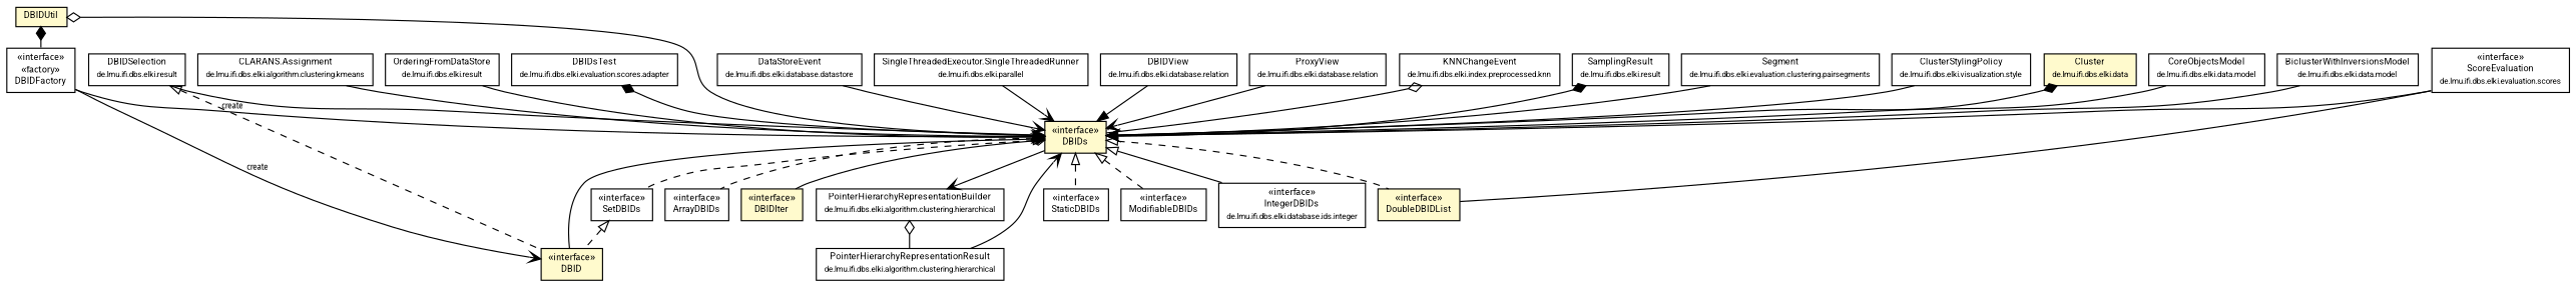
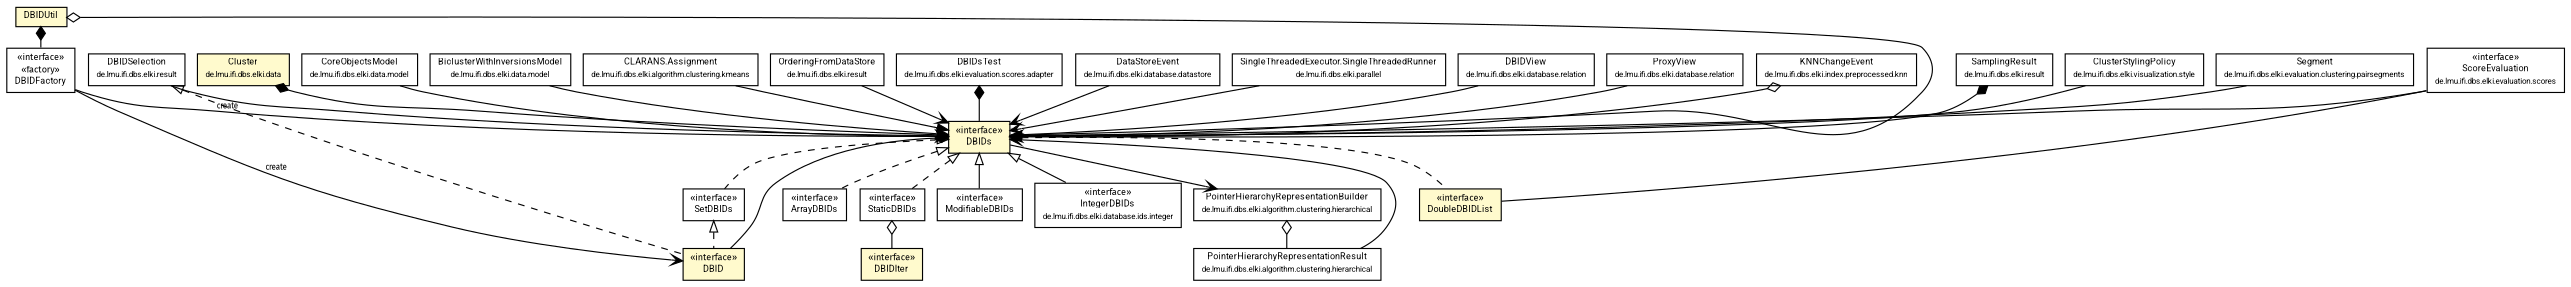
  digraph {
    fontname="Fira Sans"
    nodesep=0.15
    rankdir=TB
    ranksep=0.25
    node [fontcolor=black fontname="Fira Sans" fontsize=8 margin=0 shape=plaintext]
    edge [arrowhead=open color=black fontname="Fira Sans" fontsize=7 labelfontname=Roboto labelfontsize=7 weight=1]
    n1 [height=0 label=<<table title="de.lmu.ifi.dbs.elki.result.DBIDSelection" border="0" cellborder="1" cellspacing="0" cellpadding="2" href="../../result/DBIDSelection.html" target="_parent"> 		<tr><td><table border="0" cellspacing="0" cellpadding="1"> 		<tr><td align="center" balign="center"> <font face="Roboto">DBIDSelection</font> </td></tr> 		<tr><td align="center" balign="center"> <font face="Roboto" point-size="7.0">de.lmu.ifi.dbs.elki.result</font> </td></tr> 		</table></td></tr> 		</table>> width=0]
    n2 [height=0 label=<<table title="de.lmu.ifi.dbs.elki.database.ids.DBIDs" border="0" cellborder="1" cellspacing="0" cellpadding="2" bgcolor="lemonChiffon" href="DBIDs.html" target="_parent"> 		<tr><td><table border="0" cellspacing="0" cellpadding="1"> 		<tr><td align="center" balign="center"> &#171;interface&#187; </td></tr> 		<tr><td align="center" balign="center"> <font face="Roboto">DBIDs</font> </td></tr> 		</table></td></tr> 		</table>> width=0]
    n3 [height=0 label=<<table title="de.lmu.ifi.dbs.elki.database.ids.DBID" border="0" cellborder="1" cellspacing="0" cellpadding="2" bgcolor="LemonChiffon" href="DBID.html" target="_parent"> 		<tr><td><table border="0" cellspacing="0" cellpadding="1"> 		<tr><td align="center" balign="center"> &#171;interface&#187; </td></tr> 		<tr><td align="center" balign="center"> <font face="Roboto">DBID</font> </td></tr> 		</table></td></tr> 		</table>> width=0]
    n4 [height=0 label=<<table title="de.lmu.ifi.dbs.elki.algorithm.clustering.hierarchical.PointerHierarchyRepresentationBuilder" border="0" cellborder="1" cellspacing="0" cellpadding="2" href="../../algorithm/clustering/hierarchical/PointerHierarchyRepresentationBuilder.html" target="_parent"> 		<tr><td><table border="0" cellspacing="0" cellpadding="1"> 		<tr><td align="center" balign="center"> <font face="Roboto">PointerHierarchyRepresentationBuilder</font> </td></tr> 		<tr><td align="center" balign="center"> <font face="Roboto" point-size="7.0">de.lmu.ifi.dbs.elki.algorithm.clustering.hierarchical</font> </td></tr> 		</table></td></tr> 		</table>> width=0]
    n5 [height=0 label=<<table title="de.lmu.ifi.dbs.elki.database.ids.DoubleDBIDList" border="0" cellborder="1" cellspacing="0" cellpadding="2" bgcolor="LemonChiffon" href="DoubleDBIDList.html" target="_parent"> 		<tr><td><table border="0" cellspacing="0" cellpadding="1"> 		<tr><td align="center" balign="center"> &#171;interface&#187; </td></tr> 		<tr><td align="center" balign="center"> <font face="Roboto">DoubleDBIDList</font> </td></tr> 		</table></td></tr> 		</table>> width=0]
    n6 [height=0 label=<<table title="de.lmu.ifi.dbs.elki.database.ids.ArrayDBIDs" border="0" cellborder="1" cellspacing="0" cellpadding="2" href="ArrayDBIDs.html" target="_parent"> 		<tr><td><table border="0" cellspacing="0" cellpadding="1"> 		<tr><td align="center" balign="center"> &#171;interface&#187; </td></tr> 		<tr><td align="center" balign="center"> <font face="Roboto">ArrayDBIDs</font> </td></tr> 		</table></td></tr> 		</table>> width=0]
    n7 [height=0 label=<<table title="de.lmu.ifi.dbs.elki.database.ids.DBIDIter" border="0" cellborder="1" cellspacing="0" cellpadding="2" bgcolor="LemonChiffon" href="DBIDIter.html" target="_parent"> 		<tr><td><table border="0" cellspacing="0" cellpadding="1"> 		<tr><td align="center" balign="center"> &#171;interface&#187; </td></tr> 		<tr><td align="center" balign="center"> <font face="Roboto">DBIDIter</font> </td></tr> 		</table></td></tr> 		</table>> width=0]
    n8 [height=0 label=<<table title="de.lmu.ifi.dbs.elki.database.ids.SetDBIDs" border="0" cellborder="1" cellspacing="0" cellpadding="2" href="SetDBIDs.html" target="_parent"> 		<tr><td><table border="0" cellspacing="0" cellpadding="1"> 		<tr><td align="center" balign="center"> &#171;interface&#187; </td></tr> 		<tr><td align="center" balign="center"> <font face="Roboto">SetDBIDs</font> </td></tr> 		</table></td></tr> 		</table>> width=0]
    n9 [height=0 label=<<table title="de.lmu.ifi.dbs.elki.database.ids.StaticDBIDs" border="0" cellborder="1" cellspacing="0" cellpadding="2" href="StaticDBIDs.html" target="_parent"> 		<tr><td><table border="0" cellspacing="0" cellpadding="1"> 		<tr><td align="center" balign="center"> &#171;interface&#187; </td></tr> 		<tr><td align="center" balign="center"> <font face="Roboto">StaticDBIDs</font> </td></tr> 		</table></td></tr> 		</table>> width=0]
    n10 [height=0 label=<<table title="de.lmu.ifi.dbs.elki.database.ids.ModifiableDBIDs" border="0" cellborder="1" cellspacing="0" cellpadding="2" href="ModifiableDBIDs.html" target="_parent"> 		<tr><td><table border="0" cellspacing="0" cellpadding="1"> 		<tr><td align="center" balign="center"> &#171;interface&#187; </td></tr> 		<tr><td align="center" balign="center"> <font face="Roboto">ModifiableDBIDs</font> </td></tr> 		</table></td></tr> 		</table>> width=0]
    n11 [height=0 label=<<table title="de.lmu.ifi.dbs.elki.database.ids.integer.IntegerDBIDs" border="0" cellborder="1" cellspacing="0" cellpadding="2" href="integer/IntegerDBIDs.html" target="_parent"> 		<tr><td><table border="0" cellspacing="0" cellpadding="1"> 		<tr><td align="center" balign="center"> &#171;interface&#187; </td></tr> 		<tr><td align="center" balign="center"> <font face="Roboto">IntegerDBIDs</font> </td></tr> 		<tr><td align="center" balign="center"> <font face="Roboto" point-size="7.0">de.lmu.ifi.dbs.elki.database.ids.integer</font> </td></tr> 		</table></td></tr> 		</table>> width=0]
    n12 [height=0 label=<<table title="de.lmu.ifi.dbs.elki.result.SamplingResult" border="0" cellborder="1" cellspacing="0" cellpadding="2" href="../../result/SamplingResult.html" target="_parent"> 		<tr><td><table border="0" cellspacing="0" cellpadding="1"> 		<tr><td align="center" balign="center"> <font face="Roboto">SamplingResult</font> </td></tr> 		<tr><td align="center" balign="center"> <font face="Roboto" point-size="7.0">de.lmu.ifi.dbs.elki.result</font> </td></tr> 		</table></td></tr> 		</table>> width=0]
    n13 [height=0 label=<<table title="de.lmu.ifi.dbs.elki.visualization.style.ClusterStylingPolicy" border="0" cellborder="1" cellspacing="0" cellpadding="2" href="../../visualization/style/ClusterStylingPolicy.html" target="_parent"> 		<tr><td><table border="0" cellspacing="0" cellpadding="1"> 		<tr><td align="center" balign="center"> <font face="Roboto">ClusterStylingPolicy</font> </td></tr> 		<tr><td align="center" balign="center"> <font face="Roboto" point-size="7.0">de.lmu.ifi.dbs.elki.visualization.style</font> </td></tr> 		</table></td></tr> 		</table>> width=0]
    n14 [height=0 label=<<table title="de.lmu.ifi.dbs.elki.evaluation.clustering.pairsegments.Segment" border="0" cellborder="1" cellspacing="0" cellpadding="2" href="../../evaluation/clustering/pairsegments/Segment.html" target="_parent"> 		<tr><td><table border="0" cellspacing="0" cellpadding="1"> 		<tr><td align="center" balign="center"> <font face="Roboto">Segment</font> </td></tr> 		<tr><td align="center" balign="center"> <font face="Roboto" point-size="7.0">de.lmu.ifi.dbs.elki.evaluation.clustering.pairsegments</font> </td></tr> 		</table></td></tr> 		</table>> width=0]
    n15 [height=0 label=<<table title="de.lmu.ifi.dbs.elki.data.Cluster" border="0" cellborder="1" cellspacing="0" cellpadding="2" bgcolor="LemonChiffon" href="../../data/Cluster.html" target="_parent"> 		<tr><td><table border="0" cellspacing="0" cellpadding="1"> 		<tr><td align="center" balign="center"> <font face="Roboto">Cluster</font> </td></tr> 		<tr><td align="center" balign="center"> <font face="Roboto" point-size="7.0">de.lmu.ifi.dbs.elki.data</font> </td></tr> 		</table></td></tr> 		</table>> width=0]
    n16 [height=0 label=<<table title="de.lmu.ifi.dbs.elki.data.model.CoreObjectsModel" border="0" cellborder="1" cellspacing="0" cellpadding="2" href="../../data/model/CoreObjectsModel.html" target="_parent"> 		<tr><td><table border="0" cellspacing="0" cellpadding="1"> 		<tr><td align="center" balign="center"> <font face="Roboto">CoreObjectsModel</font> </td></tr> 		<tr><td align="center" balign="center"> <font face="Roboto" point-size="7.0">de.lmu.ifi.dbs.elki.data.model</font> </td></tr> 		</table></td></tr> 		</table>> width=0]
    n17 [height=0 label=<<table title="de.lmu.ifi.dbs.elki.data.model.BiclusterWithInversionsModel" border="0" cellborder="1" cellspacing="0" cellpadding="2" href="../../data/model/BiclusterWithInversionsModel.html" target="_parent"> 		<tr><td><table border="0" cellspacing="0" cellpadding="1"> 		<tr><td align="center" balign="center"> <font face="Roboto">BiclusterWithInversionsModel</font> </td></tr> 		<tr><td align="center" balign="center"> <font face="Roboto" point-size="7.0">de.lmu.ifi.dbs.elki.data.model</font> </td></tr> 		</table></td></tr> 		</table>> width=0]
    n18 [height=0 label=<<table title="de.lmu.ifi.dbs.elki.algorithm.clustering.hierarchical.PointerHierarchyRepresentationResult" border="0" cellborder="1" cellspacing="0" cellpadding="2" href="../../algorithm/clustering/hierarchical/PointerHierarchyRepresentationResult.html" target="_parent"> 		<tr><td><table border="0" cellspacing="0" cellpadding="1"> 		<tr><td align="center" balign="center"> <font face="Roboto">PointerHierarchyRepresentationResult</font> </td></tr> 		<tr><td align="center" balign="center"> <font face="Roboto" point-size="7.0">de.lmu.ifi.dbs.elki.algorithm.clustering.hierarchical</font> </td></tr> 		</table></td></tr> 		</table>> width=0]
    n19 [height=0 label=<<table title="de.lmu.ifi.dbs.elki.algorithm.clustering.kmeans.CLARANS.Assignment" border="0" cellborder="1" cellspacing="0" cellpadding="2" href="../../algorithm/clustering/kmeans/CLARANS.Assignment.html" target="_parent"> 		<tr><td><table border="0" cellspacing="0" cellpadding="1"> 		<tr><td align="center" balign="center"> <font face="Roboto">CLARANS.Assignment</font> </td></tr> 		<tr><td align="center" balign="center"> <font face="Roboto" point-size="7.0">de.lmu.ifi.dbs.elki.algorithm.clustering.kmeans</font> </td></tr> 		</table></td></tr> 		</table>> width=0]
    n20 [height=0 label=<<table title="de.lmu.ifi.dbs.elki.result.OrderingFromDataStore" border="0" cellborder="1" cellspacing="0" cellpadding="2" href="../../result/OrderingFromDataStore.html" target="_parent"> 		<tr><td><table border="0" cellspacing="0" cellpadding="1"> 		<tr><td align="center" balign="center"> <font face="Roboto">OrderingFromDataStore</font> </td></tr> 		<tr><td align="center" balign="center"> <font face="Roboto" point-size="7.0">de.lmu.ifi.dbs.elki.result</font> </td></tr> 		</table></td></tr> 		</table>> width=0]
    n21 [height=0 label=<<table title="de.lmu.ifi.dbs.elki.evaluation.scores.ScoreEvaluation" border="0" cellborder="1" cellspacing="0" cellpadding="2" href="../../evaluation/scores/ScoreEvaluation.html" target="_parent"> 		<tr><td><table border="0" cellspacing="0" cellpadding="1"> 		<tr><td align="center" balign="center"> &#171;interface&#187; </td></tr> 		<tr><td align="center" balign="center"> <font face="Roboto">ScoreEvaluation</font> </td></tr> 		<tr><td align="center" balign="center"> <font face="Roboto" point-size="7.0">de.lmu.ifi.dbs.elki.evaluation.scores</font> </td></tr> 		</table></td></tr> 		</table>> width=0]
    n22 [height=0 label=<<table title="de.lmu.ifi.dbs.elki.evaluation.scores.adapter.DBIDsTest" border="0" cellborder="1" cellspacing="0" cellpadding="2" href="../../evaluation/scores/adapter/DBIDsTest.html" target="_parent"> 		<tr><td><table border="0" cellspacing="0" cellpadding="1"> 		<tr><td align="center" balign="center"> <font face="Roboto">DBIDsTest</font> </td></tr> 		<tr><td align="center" balign="center"> <font face="Roboto" point-size="7.0">de.lmu.ifi.dbs.elki.evaluation.scores.adapter</font> </td></tr> 		</table></td></tr> 		</table>> width=0]
    n23 [height=0 label=<<table title="de.lmu.ifi.dbs.elki.database.ids.DBIDFactory" border="0" cellborder="1" cellspacing="0" cellpadding="2" href="DBIDFactory.html" target="_parent"> 		<tr><td><table border="0" cellspacing="0" cellpadding="1"> 		<tr><td align="center" balign="center"> &#171;interface&#187; </td></tr> 		<tr><td align="center" balign="center"> &#171;factory&#187; </td></tr> 		<tr><td align="center" balign="center"> <font face="Roboto">DBIDFactory</font> </td></tr> 		</table></td></tr> 		</table>> width=0]
    n24 [height=0 label=<<table title="de.lmu.ifi.dbs.elki.database.ids.DBIDUtil" border="0" cellborder="1" cellspacing="0" cellpadding="2" bgcolor="LemonChiffon" href="DBIDUtil.html" target="_parent"> 		<tr><td><table border="0" cellspacing="0" cellpadding="1"> 		<tr><td align="center" balign="center"> <font face="Roboto">DBIDUtil</font> </td></tr> 		</table></td></tr> 		</table>> width=0]
    n25 [height=0 label=<<table title="de.lmu.ifi.dbs.elki.database.datastore.DataStoreEvent" border="0" cellborder="1" cellspacing="0" cellpadding="2" href="../datastore/DataStoreEvent.html" target="_parent"> 		<tr><td><table border="0" cellspacing="0" cellpadding="1"> 		<tr><td align="center" balign="center"> <font face="Roboto">DataStoreEvent</font> </td></tr> 		<tr><td align="center" balign="center"> <font face="Roboto" point-size="7.0">de.lmu.ifi.dbs.elki.database.datastore</font> </td></tr> 		</table></td></tr> 		</table>> width=0]
    n26 [height=0 label=<<table title="de.lmu.ifi.dbs.elki.parallel.SingleThreadedExecutor.SingleThreadedRunner" border="0" cellborder="1" cellspacing="0" cellpadding="2" href="../../parallel/SingleThreadedExecutor.SingleThreadedRunner.html" target="_parent"> 		<tr><td><table border="0" cellspacing="0" cellpadding="1"> 		<tr><td align="center" balign="center"> <font face="Roboto">SingleThreadedExecutor.SingleThreadedRunner</font> </td></tr> 		<tr><td align="center" balign="center"> <font face="Roboto" point-size="7.0">de.lmu.ifi.dbs.elki.parallel</font> </td></tr> 		</table></td></tr> 		</table>> width=0]
    n27 [height=0 label=<<table title="de.lmu.ifi.dbs.elki.database.relation.DBIDView" border="0" cellborder="1" cellspacing="0" cellpadding="2" href="../relation/DBIDView.html" target="_parent"> 		<tr><td><table border="0" cellspacing="0" cellpadding="1"> 		<tr><td align="center" balign="center"> <font face="Roboto">DBIDView</font> </td></tr> 		<tr><td align="center" balign="center"> <font face="Roboto" point-size="7.0">de.lmu.ifi.dbs.elki.database.relation</font> </td></tr> 		</table></td></tr> 		</table>> width=0]
    n28 [height=0 label=<<table title="de.lmu.ifi.dbs.elki.database.relation.ProxyView" border="0" cellborder="1" cellspacing="0" cellpadding="2" href="../relation/ProxyView.html" target="_parent"> 		<tr><td><table border="0" cellspacing="0" cellpadding="1"> 		<tr><td align="center" balign="center"> <font face="Roboto">ProxyView</font> </td></tr> 		<tr><td align="center" balign="center"> <font face="Roboto" point-size="7.0">de.lmu.ifi.dbs.elki.database.relation</font> </td></tr> 		</table></td></tr> 		</table>> width=0]
    n29 [height=0 label=<<table title="de.lmu.ifi.dbs.elki.index.preprocessed.knn.KNNChangeEvent" border="0" cellborder="1" cellspacing="0" cellpadding="2" href="../../index/preprocessed/knn/KNNChangeEvent.html" target="_parent"> 		<tr><td><table border="0" cellspacing="0" cellpadding="1"> 		<tr><td align="center" balign="center"> <font face="Roboto">KNNChangeEvent</font> </td></tr> 		<tr><td align="center" balign="center"> <font face="Roboto" point-size="7.0">de.lmu.ifi.dbs.elki.index.preprocessed.knn</font> </td></tr> 		</table></td></tr> 		</table>> width=0]
    n1 -> n2
    n1 -> n3 [arrowtail=empty dir=back style=dashed weight=9 arrowhead=""]
    n2 -> n3 [arrowhead=none arrowtail=diamond dir=back weight=6]
    n2 -> n4
    n2 -> n5 [arrowtail=empty dir=back style=dashed weight=9 arrowhead=""]
    n2 -> n6 [arrowtail=empty dir=back style=dashed weight=9 arrowhead=""]
-   n2 -> n7 [arrowhead=none arrowtail=ediamond dir=back weight=4]
+   n9 -> n7 [arrowhead=none arrowtail=ediamond dir=back weight=4]
    n2 -> n8 [arrowtail=empty dir=back style=dashed weight=9 arrowhead=""]
    n2 -> n9 [arrowtail=empty dir=back style=dashed weight=9 arrowhead=""]
-   n2 -> n10 [arrowtail=empty dir=back style=dashed weight=9 arrowhead=""]
+   n2 -> n10 [arrowtail=empty dir=back style=solid weight=9 arrowhead=""]
    n2 -> n11 [arrowtail=empty dir=back style=solid weight=9 arrowhead=""]
    n4 -> n18 [arrowhead=none arrowtail=ediamond dir=back weight=4]
    n8 -> n3 [arrowtail=empty dir=back style=dashed weight=9 arrowhead=""]
    n12 -> n2 [arrowhead=none arrowtail=diamond dir=back weight=6]
    n13 -> n2 [arrowhead=normal headlabel="*"]
    n14 -> n2
    n15 -> n2 [arrowhead=none arrowtail=diamond dir=back weight=6]
-   n16 -> n2
+   n16 -> n2 [arrowhead=normal]
    n17 -> n2
    n18 -> n2
    n19 -> n2 [arrowhead=normal]
    n20 -> n2
    n21 -> n2 [arrowhead=none weight=2]
    n21 -> n5 [arrowhead=none weight=2]
    n22 -> n2 [arrowhead=none arrowtail=diamond dir=back weight=6]
    n23 -> n2 [label=create]
    n23 -> n3 [label=create]
    n24 -> n2 [arrowhead=none arrowtail=ediamond dir=back weight=4]
    n24 -> n23 [arrowhead=none arrowtail=diamond dir=back weight=6]
    n25 -> n2
    n26 -> n2
    n27 -> n2 [arrowhead=normal]
    n28 -> n2
    n29 -> n2 [arrowhead=none arrowtail=ediamond dir=back weight=4]
  }
